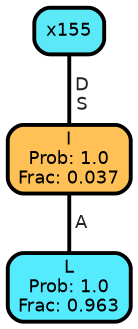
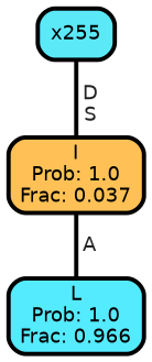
  graph {
    ranksep="0 equally"
    splines=straight
    node [color=black fontcolor=black fontname=helvetica penwidth=3 shape=box style="filled, rounded"]
    edge [color=black fontcolor=grey14 fontname=helvetica fontweight=bold penwidth=3]
-   n1 [fillcolor="#55ebff" label="L\nProb: 1.0\nFrac: 0.963"]
-   n2 [fillcolor="#5be9f8" label=x155]
+   n1 [fillcolor="#55ebff" label="L\nProb: 1.0\nFrac: 0.966"]
+   n2 [fillcolor="#5be9f8" label=x255]
    n3 [fillcolor="#ffc155" label="I\nProb: 1.0\nFrac: 0.037"]
    subgraph sub_1 {
      rank=same
    }
    n2 -- n3 [label=" D\n S"]
    n3 -- n1 [label=" A"]
  }
